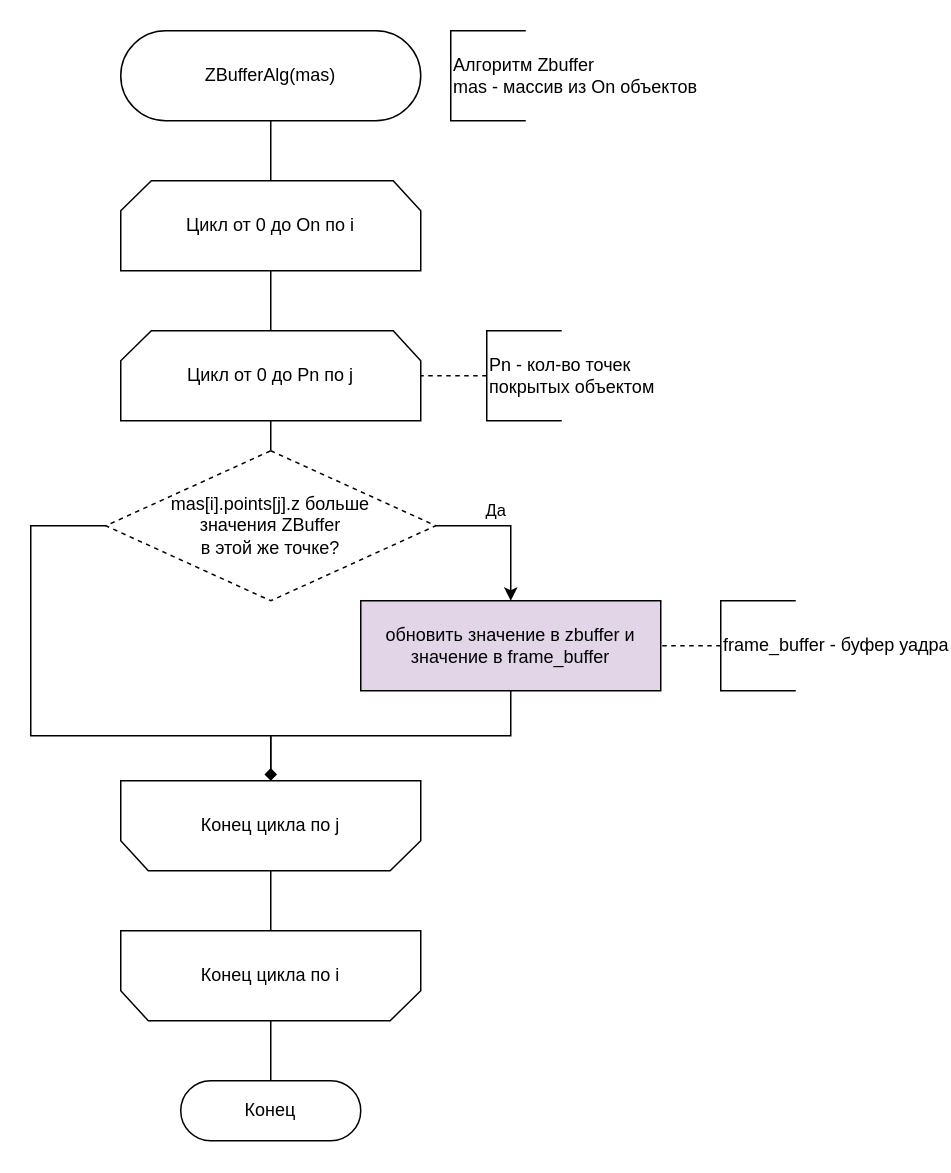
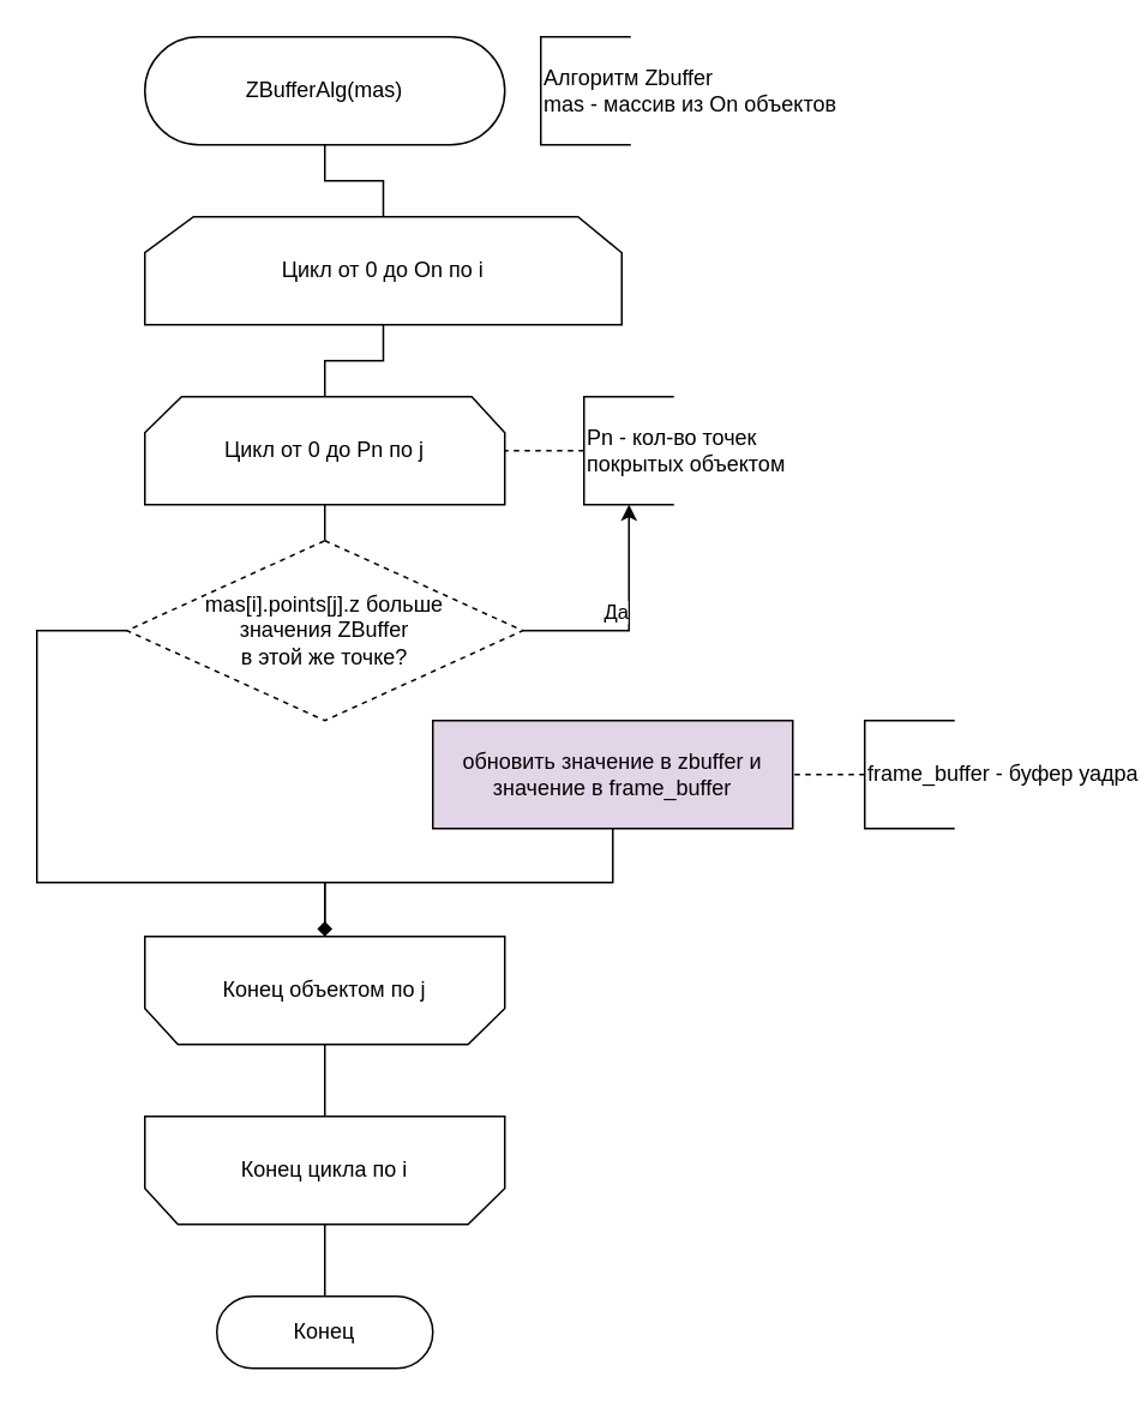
  <mxCell id="0" />
  <mxCell id="1" parent="0" />
  <mxCell id="2" value="" style="edgeStyle=orthogonalEdgeStyle;rounded=0;orthogonalLoop=1;jettySize=auto;html=1;endArrow=none;exitX=0.5;exitY=1;exitDx=0;exitDy=0;" parent="1" source="17" target="4" edge="1"><mxGeometry relative="1" as="geometry"><mxPoint x="180" y="180" as="sourcePoint" /></mxGeometry></mxCell>
  <mxCell id="3" value="" style="edgeStyle=orthogonalEdgeStyle;rounded=0;orthogonalLoop=1;jettySize=auto;html=1;endArrow=none;" parent="1" source="4" target="6" edge="1"><mxGeometry relative="1" as="geometry" /></mxCell>
- <mxCell id="4" value="Цикл от 0 до On по i" style="strokeWidth=1;html=1;shape=stencil(rZVNb4MwDIZ/Ta5VIFoFxynrTlUvPeycUndEhQQF2q7/vikuGh+DMa8SB/wa3gcbW2FClqkqgIXcqByYeGNhuLa28MJa57ryob9NMbHkGF4wjCMMVVlAUqF2Vk6rXQaYKStnj3DR++rhoE0KDl3FivFX/8z9EjKxxngTbU3ZybTy3kxp49/lX2jGFy+IuT5ijApPyKEC11G/y9ugwMJ3MimYR9oSSN2KGu5vpI+/kwIaaUXpXp8VzIRtCHXxBQ97uDiayduSeDG1OlIvm60jVDfCE9IrYwso5E4lx09nT2b/41cW6r7cg0STzu0ZWkPXm++pBjQOmTYthyj+r0OvgU+wWBIs+JMdKGVQ/kaS2RImhtbrg4mo1ZExEvJgHUzM10FnGZ4jY6M7MKhVPNdq4QY=);whiteSpace=wrap;" parent="1" vertex="1"><mxGeometry x="80" y="120" width="200" height="60" as="geometry" /></mxCell>
+ <mxCell id="4" value="Цикл от 0 до On по i" style="strokeWidth=1;html=1;shape=stencil(rZVNb4MwDIZ/Ta5VIFoFxynrTlUvPeycUndEhQQF2q7/vikuGh+DMa8SB/wa3gcbW2FClqkqgIXcqByYeGNhuLa28MJa57ryob9NMbHkGF4wjCMMVVlAUqF2Vk6rXQaYKStnj3DR++rhoE0KDl3FivFX/8z9EjKxxngTbU3ZybTy3kxp49/lX2jGFy+IuT5ijApPyKEC11G/y9ugwMJ3MimYR9oSSN2KGu5vpI+/kwIaaUXpXp8VzIRtCHXxBQ97uDiayduSeDG1OlIvm60jVDfCE9IrYwso5E4lx09nT2b/41cW6r7cg0STzu0ZWkPXm++pBjQOmTYthyj+r0OvgU+wWBIs+JMdKGVQ/kaS2RImhtbrg4mo1ZExEvJgHUzM10FnGZ4jY6M7MKhVPNdq4QY=);whiteSpace=wrap;" parent="1" vertex="1"><mxGeometry x="80" y="120" width="265" height="60" as="geometry" /></mxCell>
  <mxCell id="5" value="" style="edgeStyle=orthogonalEdgeStyle;rounded=0;orthogonalLoop=1;jettySize=auto;html=1;endArrow=none;" parent="1" source="6" target="9" edge="1"><mxGeometry relative="1" as="geometry" /></mxCell>
  <mxCell id="6" value="Цикл от 0 до Pn по j" style="strokeWidth=1;html=1;shape=stencil(rZVNb4MwDIZ/Ta5VIFoFxynrTlUvPeycUndEhQQF2q7/vikuGh+DMa8SB/wa3gcbW2FClqkqgIXcqByYeGNhuLa28MJa57ryob9NMbHkGF4wjCMMVVlAUqF2Vk6rXQaYKStnj3DR++rhoE0KDl3FivFX/8z9EjKxxngTbU3ZybTy3kxp49/lX2jGFy+IuT5ijApPyKEC11G/y9ugwMJ3MimYR9oSSN2KGu5vpI+/kwIaaUXpXp8VzIRtCHXxBQ97uDiayduSeDG1OlIvm60jVDfCE9IrYwso5E4lx09nT2b/41cW6r7cg0STzu0ZWkPXm++pBjQOmTYthyj+r0OvgU+wWBIs+JMdKGVQ/kaS2RImhtbrg4mo1ZExEvJgHUzM10FnGZ4jY6M7MKhVPNdq4QY=);whiteSpace=wrap;" parent="1" vertex="1"><mxGeometry x="80" y="220" width="200" height="60" as="geometry" /></mxCell>
- <mxCell id="7" value="Да" style="edgeStyle=orthogonalEdgeStyle;rounded=0;orthogonalLoop=1;jettySize=auto;html=1;entryX=0.5;entryY=0;entryDx=0;entryDy=0;exitX=1;exitY=0.5;exitDx=0;exitDy=0;" parent="1" source="9" target="11" edge="1"><mxGeometry x="-0.2" y="10" relative="1" as="geometry"><mxPoint as="offset" /></mxGeometry></mxCell>
+ <mxCell id="7" value="Да" style="edgeStyle=orthogonalEdgeStyle;rounded=0;orthogonalLoop=1;jettySize=auto;html=1;exitX=1;exitY=0.5;exitDx=0;exitDy=0;" parent="1" source="9" target="19" edge="1"><mxGeometry x="-0.2" y="10" relative="1" as="geometry"><mxPoint as="offset" /></mxGeometry></mxCell>
  <mxCell id="8" style="edgeStyle=orthogonalEdgeStyle;rounded=0;orthogonalLoop=1;jettySize=auto;html=1;entryX=0.5;entryY=1;entryDx=0;entryDy=0;entryPerimeter=0;exitX=0;exitY=0.5;exitDx=0;exitDy=0;endArrow=none;" parent="1" source="9" target="13" edge="1"><mxGeometry relative="1" as="geometry"><Array as="points"><mxPoint x="20" y="350" /><mxPoint x="20" y="490" /><mxPoint x="180" y="490" /></Array></mxGeometry></mxCell>
  <mxCell id="9" value="&lt;div&gt;mas[i].points[j].z больше&lt;br&gt;&lt;/div&gt;&lt;div&gt;значения ZBuffer&lt;/div&gt;&lt;div&gt;в этой же точке?&lt;/div&gt;" style="rhombus;whiteSpace=wrap;html=1;dashed=1;" parent="1" vertex="1"><mxGeometry x="70" y="300" width="220" height="100" as="geometry" /></mxCell>
  <mxCell id="10" style="edgeStyle=orthogonalEdgeStyle;rounded=0;orthogonalLoop=1;jettySize=auto;html=1;entryX=0.5;entryY=1;entryDx=0;entryDy=0;entryPerimeter=0;endArrow=diamond;" parent="1" source="11" target="13" edge="1"><mxGeometry relative="1" as="geometry" /></mxCell>
  <mxCell id="11" value="обновить значение в zbuffer и&lt;br&gt;значение в frame_buffer" style="rounded=0;whiteSpace=wrap;html=1;fillColor=#e1d5e7;" parent="1" vertex="1"><mxGeometry x="240" y="400" width="200" height="60" as="geometry" /></mxCell>
  <mxCell id="12" value="" style="edgeStyle=orthogonalEdgeStyle;rounded=0;orthogonalLoop=1;jettySize=auto;html=1;endArrow=none;" parent="1" source="13" target="15" edge="1"><mxGeometry relative="1" as="geometry" /></mxCell>
- <mxCell id="13" value="Конец цикла по j" style="strokeWidth=1;html=1;shape=stencil(rZVNb4MwDIZ/Ta5VIFoFxynrTlUvPeycUndEhQQF2q7/vikuGh+DMa8SB/wa3gcbW2FClqkqgIXcqByYeGNhuLa28MJa57ryob9NMbHkGF4wjCMMVVlAUqF2Vk6rXQaYKStnj3DR++rhoE0KDl3FivFX/8z9EjKxxngTbU3ZybTy3kxp49/lX2jGFy+IuT5ijApPyKEC11G/y9ugwMJ3MimYR9oSSN2KGu5vpI+/kwIaaUXpXp8VzIRtCHXxBQ97uDiayduSeDG1OlIvm60jVDfCE9IrYwso5E4lx09nT2b/41cW6r7cg0STzu0ZWkPXm++pBjQOmTYthyj+r0OvgU+wWBIs+JMdKGVQ/kaS2RImhtbrg4mo1ZExEvJgHUzM10FnGZ4jY6M7MKhVPNdq4QY=);whiteSpace=wrap;direction=west;" parent="1" vertex="1"><mxGeometry x="80" y="520" width="200" height="60" as="geometry" /></mxCell>
+ <mxCell id="13" value="Конец объектом по j" style="strokeWidth=1;html=1;shape=stencil(rZVNb4MwDIZ/Ta5VIFoFxynrTlUvPeycUndEhQQF2q7/vikuGh+DMa8SB/wa3gcbW2FClqkqgIXcqByYeGNhuLa28MJa57ryob9NMbHkGF4wjCMMVVlAUqF2Vk6rXQaYKStnj3DR++rhoE0KDl3FivFX/8z9EjKxxngTbU3ZybTy3kxp49/lX2jGFy+IuT5ijApPyKEC11G/y9ugwMJ3MimYR9oSSN2KGu5vpI+/kwIaaUXpXp8VzIRtCHXxBQ97uDiayduSeDG1OlIvm60jVDfCE9IrYwso5E4lx09nT2b/41cW6r7cg0STzu0ZWkPXm++pBjQOmTYthyj+r0OvgU+wWBIs+JMdKGVQ/kaS2RImhtbrg4mo1ZExEvJgHUzM10FnGZ4jY6M7MKhVPNdq4QY=);whiteSpace=wrap;direction=west;" parent="1" vertex="1"><mxGeometry x="80" y="520" width="200" height="60" as="geometry" /></mxCell>
  <mxCell id="14" value="" style="edgeStyle=orthogonalEdgeStyle;rounded=0;orthogonalLoop=1;jettySize=auto;html=1;endArrow=none;" parent="1" source="15" target="16" edge="1"><mxGeometry relative="1" as="geometry" /></mxCell>
  <mxCell id="15" value="Конец цикла по i" style="strokeWidth=1;html=1;shape=stencil(rZVNb4MwDIZ/Ta5VIFoFxynrTlUvPeycUndEhQQF2q7/vikuGh+DMa8SB/wa3gcbW2FClqkqgIXcqByYeGNhuLa28MJa57ryob9NMbHkGF4wjCMMVVlAUqF2Vk6rXQaYKStnj3DR++rhoE0KDl3FivFX/8z9EjKxxngTbU3ZybTy3kxp49/lX2jGFy+IuT5ijApPyKEC11G/y9ugwMJ3MimYR9oSSN2KGu5vpI+/kwIaaUXpXp8VzIRtCHXxBQ97uDiayduSeDG1OlIvm60jVDfCE9IrYwso5E4lx09nT2b/41cW6r7cg0STzu0ZWkPXm++pBjQOmTYthyj+r0OvgU+wWBIs+JMdKGVQ/kaS2RImhtbrg4mo1ZExEvJgHUzM10FnGZ4jY6M7MKhVPNdq4QY=);whiteSpace=wrap;direction=west;" parent="1" vertex="1"><mxGeometry x="80" y="620" width="200" height="60" as="geometry" /></mxCell>
  <mxCell id="16" value="Конец" style="rounded=1;whiteSpace=wrap;html=1;arcSize=50;" parent="1" vertex="1"><mxGeometry x="120" y="720" width="120" height="40" as="geometry" /></mxCell>
  <mxCell id="17" value="ZBufferAlg(mas)" style="rounded=1;whiteSpace=wrap;html=1;arcSize=50;" parent="1" vertex="1"><mxGeometry x="80" y="20" width="200" height="60" as="geometry" /></mxCell>
  <mxCell id="18" value="&lt;div&gt;Алгоритм Zbuffer&lt;/div&gt;mas - массив из On объектов" style="strokeWidth=1;html=1;shape=mxgraph.flowchart.annotation_1;align=left;pointerEvents=1;" parent="1" vertex="1"><mxGeometry x="300" y="20" width="50" height="60" as="geometry" /></mxCell>
  <mxCell id="19" value="Pn - кол-во точек&lt;br&gt;покрытых объектом" style="strokeWidth=1;html=1;shape=mxgraph.flowchart.annotation_1;align=left;pointerEvents=1;" vertex="1" parent="1"><mxGeometry x="324" y="220" width="50" height="60" as="geometry" /></mxCell>
  <mxCell id="20" value="" style="endArrow=none;dashed=1;html=1;exitX=0;exitY=0.5;exitDx=0;exitDy=0;exitPerimeter=0;entryX=1;entryY=0.5;entryDx=0;entryDy=0;entryPerimeter=0;" edge="1" parent="1" source="19" target="6"><mxGeometry width="50" height="50" relative="1" as="geometry"><mxPoint x="310" y="60" as="sourcePoint" /><mxPoint x="290" y="60" as="targetPoint" /></mxGeometry></mxCell>
  <mxCell id="21" value="frame_buffer - буфер уадра" style="strokeWidth=1;html=1;shape=mxgraph.flowchart.annotation_1;align=left;pointerEvents=1;" vertex="1" parent="1"><mxGeometry x="480" y="400" width="50" height="60" as="geometry" /></mxCell>
  <mxCell id="22" value="" style="endArrow=none;dashed=1;html=1;exitX=0;exitY=0.5;exitDx=0;exitDy=0;exitPerimeter=0;entryX=1;entryY=0.5;entryDx=0;entryDy=0;" edge="1" parent="1" source="21" target="11"><mxGeometry width="50" height="50" relative="1" as="geometry"><mxPoint x="334" y="260" as="sourcePoint" /><mxPoint x="290" y="260" as="targetPoint" /></mxGeometry></mxCell>
